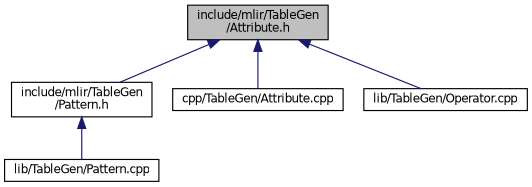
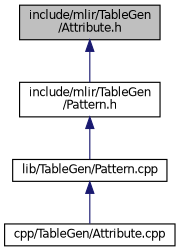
  digraph {
    node [color=black fontname=Helvetica fontsize=10 shape=record]
    edge [color=midnightblue dir=back fontname=Helvetica fontsize=10 labelfontname=Helvetica labelfontsize=10 style=solid]
    n1 [fillcolor=grey75 fontcolor=black height=0.2 label="include/mlir/TableGen\l/Attribute.h" style=filled width=0.4]
    n2 [height=0.2 label="include/mlir/TableGen\l/Pattern.h" width=0.4]
    n3 [height=0.2 label="cpp/TableGen/Attribute.cpp" width=0.4]
-   n4 [height=0.2 label="lib/TableGen/Operator.cpp" width=0.4]
    n5 [height=0.2 label="lib/TableGen/Pattern.cpp" width=0.4]
    n1 -> n2
-   n1 -> n3
-   n1 -> n4
+   n5 -> n3
    n2 -> n5
  }
